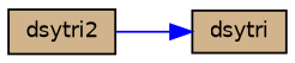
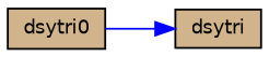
  digraph {
    rankdir=RL
    node [color=black fillcolor=tan fontname=Helvetica fontsize=10 shape=record style=filled]
    n1 [fontcolor=black height=0.2 label=dsytri width=0.4]
-   n2 [height=0.2 label=dsytri2 width=0.4]
+   n2 [height=0.2 label=dsytri0 width=0.4]
    n1 -> n2 [color=blue dir=back fontname=Helvetica fontsize=10 labelfontname=Helvetica labelfontsize=10 style=solid]
  }
